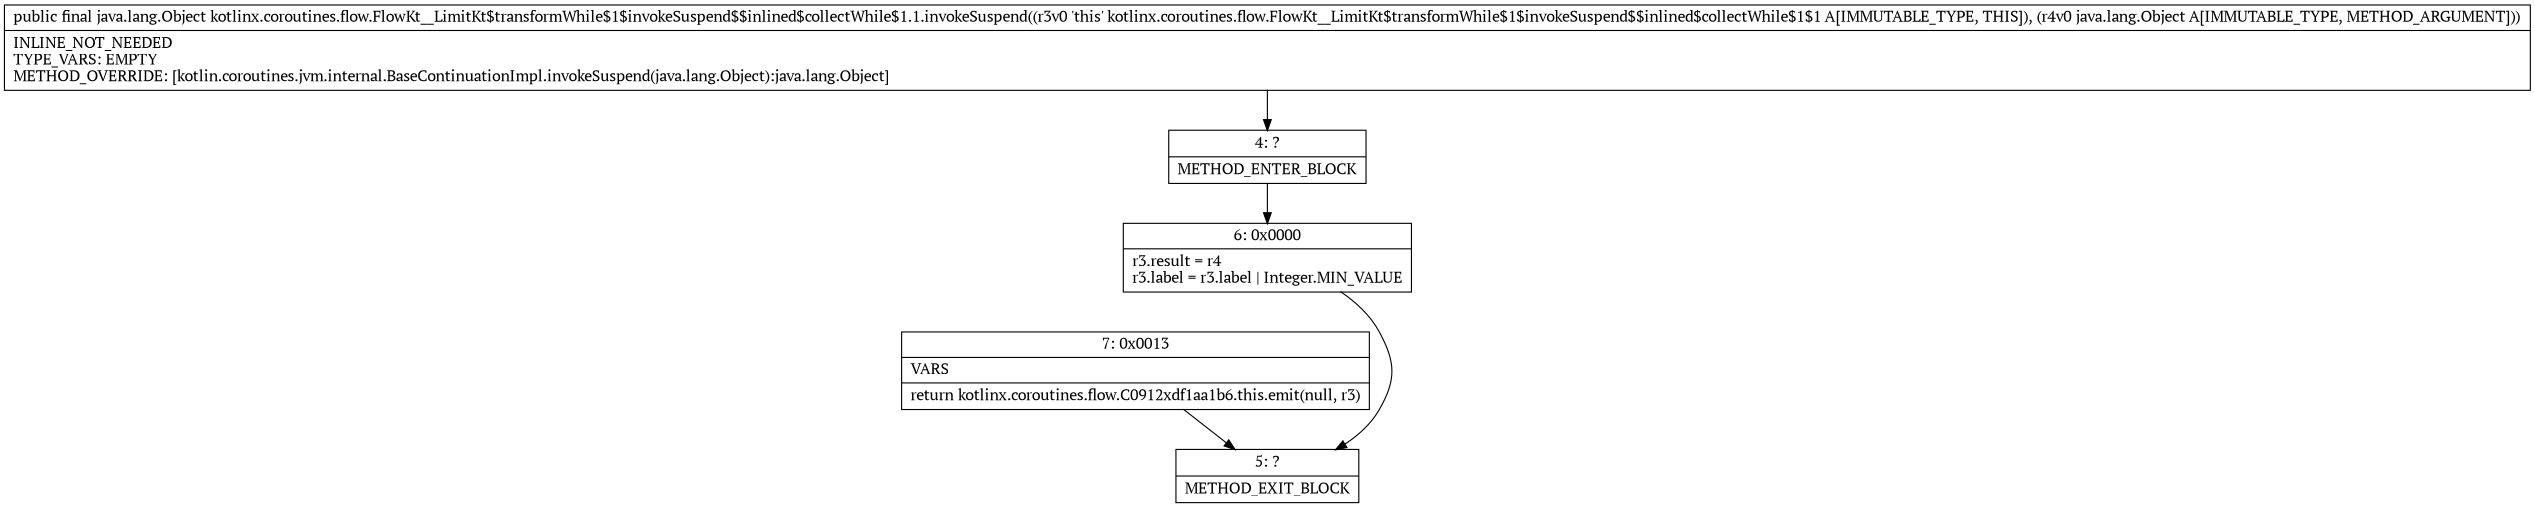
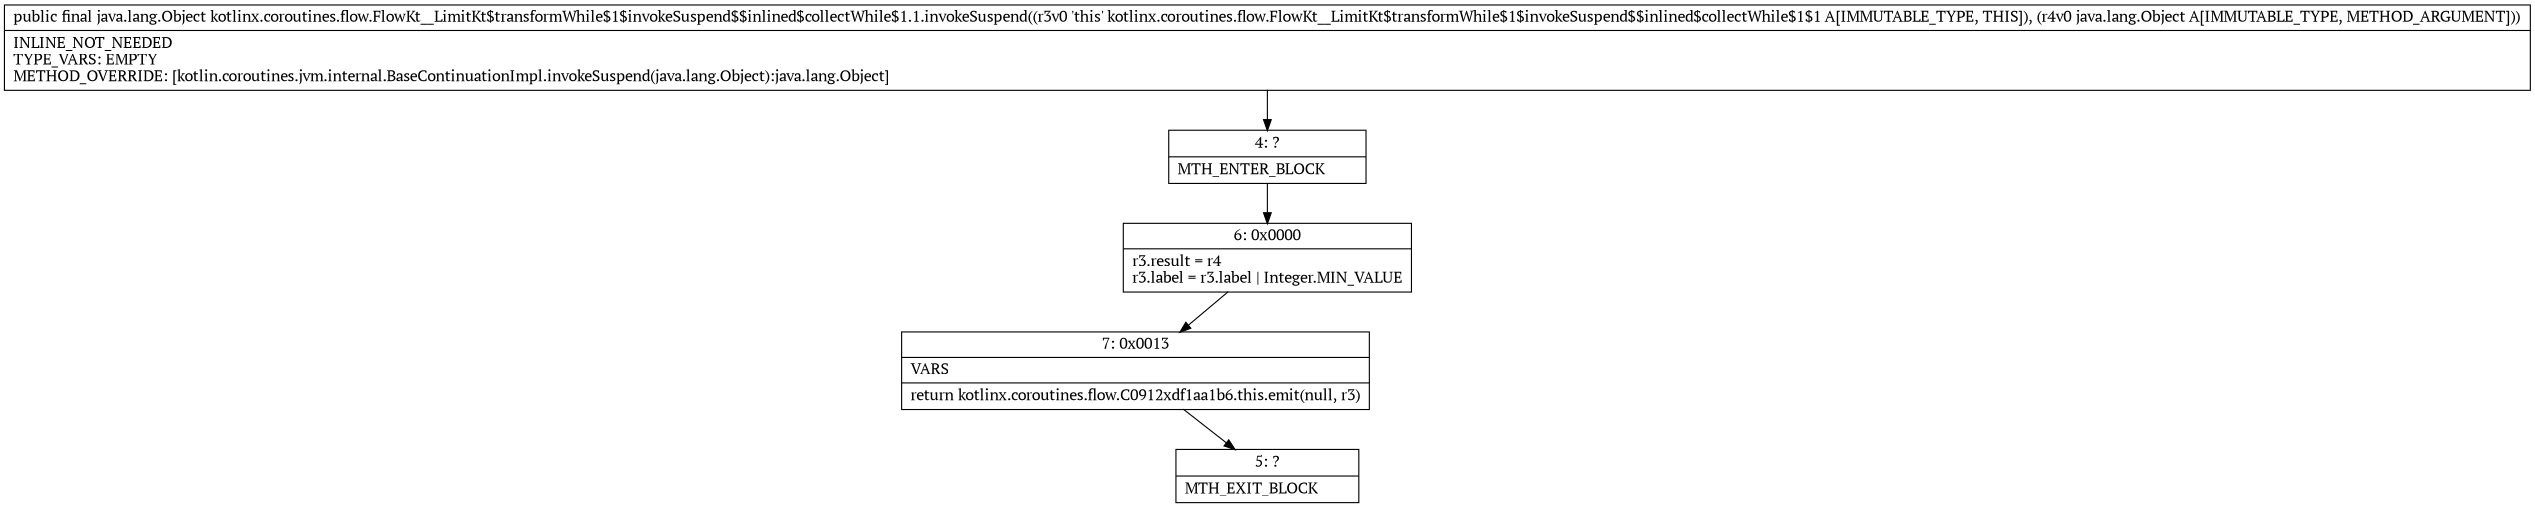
  digraph {
    fontname="PT Serif"
    node [fontname="PT Serif" shape=record]
    edge [fontname="PT Serif"]
-   n1 [label="{4\:\ ?|METHOD_ENTER_BLOCK\l}"]
+   n1 [label="{4\:\ ?|MTH_ENTER_BLOCK\l}"]
    n2 [label="{6\:\ 0x0000|r3.result = r4\lr3.label = r3.label \| Integer.MIN_VALUE\l}"]
    n3 [label="{7\:\ 0x0013|VARS\l|return kotlinx.coroutines.flow.C0912xdf1aa1b6.this.emit(null, r3)\l}"]
-   n4 [label="{5\:\ ?|METHOD_EXIT_BLOCK\l}"]
+   n4 [label="{5\:\ ?|MTH_EXIT_BLOCK\l}"]
    n5 [label="{public final java.lang.Object kotlinx.coroutines.flow.FlowKt__LimitKt$transformWhile$1$invokeSuspend$$inlined$collectWhile$1.1.invokeSuspend((r3v0 'this' kotlinx.coroutines.flow.FlowKt__LimitKt$transformWhile$1$invokeSuspend$$inlined$collectWhile$1$1 A[IMMUTABLE_TYPE, THIS]), (r4v0 java.lang.Object A[IMMUTABLE_TYPE, METHOD_ARGUMENT]))  | INLINE_NOT_NEEDED\lTYPE_VARS: EMPTY\lMETHOD_OVERRIDE: [kotlin.coroutines.jvm.internal.BaseContinuationImpl.invokeSuspend(java.lang.Object):java.lang.Object]\l}"]
    n1 -> n2
-   n2 -> n4
+   n2 -> n3
    n3 -> n4
    n5 -> n1
  }
